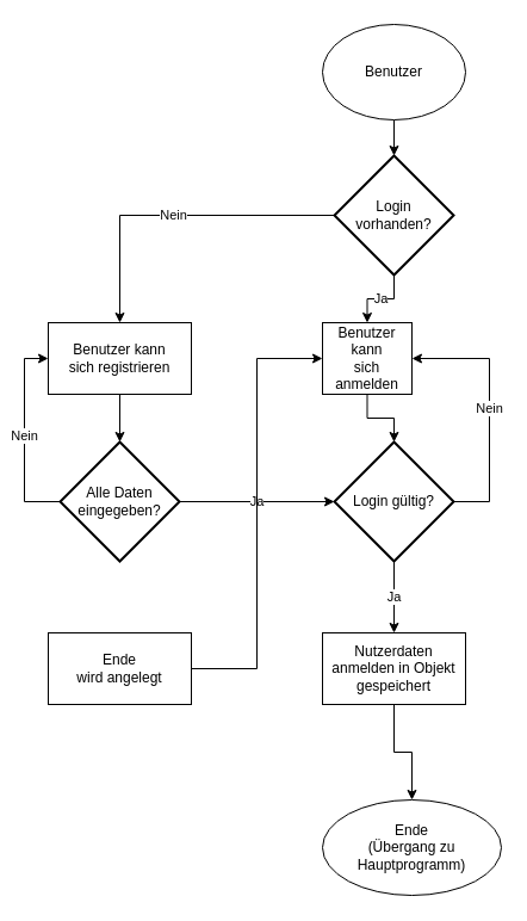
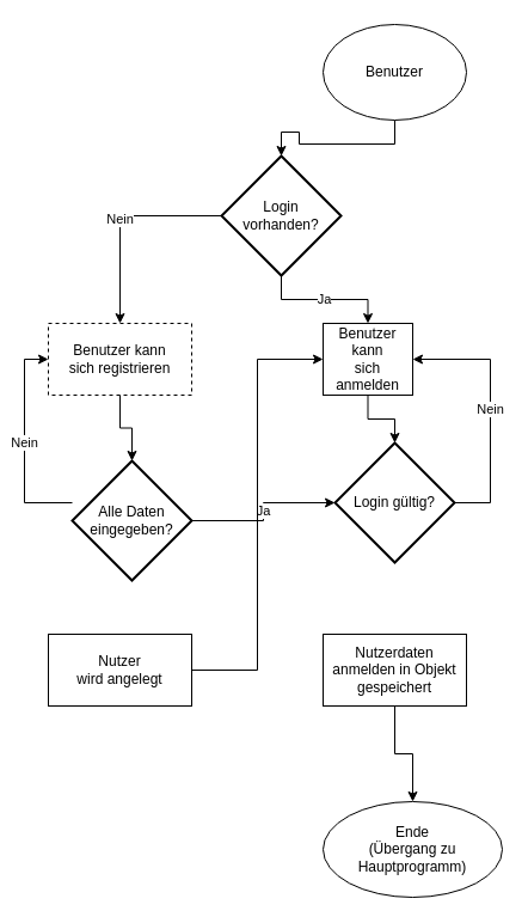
  <mxCell id="0" />
  <mxCell id="1" parent="0" />
  <mxCell id="2" style="edgeStyle=orthogonalEdgeStyle;rounded=0;orthogonalLoop=1;jettySize=auto;html=1;" parent="1" source="3" target="11" edge="1"><mxGeometry relative="1" as="geometry" /></mxCell>
  <mxCell id="3" value="Benutzer" style="ellipse;whiteSpace=wrap;html=1;" parent="1" vertex="1"><mxGeometry x="270" y="20" width="120" height="80" as="geometry" /></mxCell>
  <mxCell id="4" style="edgeStyle=orthogonalEdgeStyle;rounded=0;orthogonalLoop=1;jettySize=auto;html=1;" parent="1" source="5" target="14" edge="1"><mxGeometry relative="1" as="geometry" /></mxCell>
  <mxCell id="5" value="Benutzer kann&lt;div&gt;sich anmelden&lt;/div&gt;" style="rounded=0;whiteSpace=wrap;html=1;" parent="1" vertex="1"><mxGeometry x="270" y="270" width="75" height="60" as="geometry" /></mxCell>
- <mxCell id="6" value="Benutzer kann&lt;div&gt;sich registrieren&lt;/div&gt;" style="rounded=0;whiteSpace=wrap;html=1;" parent="1" vertex="1"><mxGeometry x="40" y="270" width="120" height="60" as="geometry" /></mxCell>
+ <mxCell id="6" value="Benutzer kann&lt;div&gt;sich registrieren&lt;/div&gt;" style="rounded=0;whiteSpace=wrap;html=1;dashed=1;" parent="1" vertex="1"><mxGeometry x="40" y="270" width="120" height="60" as="geometry" /></mxCell>
  <mxCell id="7" style="edgeStyle=orthogonalEdgeStyle;rounded=0;orthogonalLoop=1;jettySize=auto;html=1;entryX=0.5;entryY=0;entryDx=0;entryDy=0;" parent="1" source="8" target="21" edge="1"><mxGeometry relative="1" as="geometry" /></mxCell>
  <mxCell id="8" value="Nutzerdaten&lt;div&gt;anmelden in Objekt&lt;/div&gt;&lt;div&gt;gespeichert&lt;/div&gt;" style="rounded=0;whiteSpace=wrap;html=1;" parent="1" vertex="1"><mxGeometry x="270" y="530" width="120" height="60" as="geometry" /></mxCell>
  <mxCell id="9" value="Ja" style="edgeStyle=orthogonalEdgeStyle;rounded=0;orthogonalLoop=1;jettySize=auto;html=1;exitX=0.5;exitY=1;exitDx=0;exitDy=0;exitPerimeter=0;" parent="1" source="11" target="5" edge="1"><mxGeometry relative="1" as="geometry" /></mxCell>
  <mxCell id="10" value="Nein" style="edgeStyle=orthogonalEdgeStyle;rounded=0;orthogonalLoop=1;jettySize=auto;html=1;entryX=0.5;entryY=0;entryDx=0;entryDy=0;" parent="1" source="11" target="6" edge="1"><mxGeometry relative="1" as="geometry" /></mxCell>
- <mxCell id="11" value="Login&lt;div&gt;vorhanden?&lt;/div&gt;" style="strokeWidth=2;html=1;shape=mxgraph.flowchart.decision;whiteSpace=wrap;" parent="1" vertex="1"><mxGeometry x="280" y="130" width="100" height="100" as="geometry" /></mxCell>
+ <mxCell id="11" value="Login&lt;div&gt;vorhanden?&lt;/div&gt;" style="strokeWidth=2;html=1;shape=mxgraph.flowchart.decision;whiteSpace=wrap;" parent="1" vertex="1"><mxGeometry x="185" y="130" width="100" height="100" as="geometry" /></mxCell>
  <mxCell id="12" value="Nein" style="edgeStyle=orthogonalEdgeStyle;rounded=0;orthogonalLoop=1;jettySize=auto;html=1;entryX=1;entryY=0.5;entryDx=0;entryDy=0;" parent="1" source="14" target="5" edge="1"><mxGeometry relative="1" as="geometry"><Array as="points"><mxPoint x="410" y="420" /><mxPoint x="410" y="300" /></Array></mxGeometry></mxCell>
- <mxCell id="13" value="Ja" style="edgeStyle=orthogonalEdgeStyle;rounded=0;orthogonalLoop=1;jettySize=auto;html=1;entryX=0.5;entryY=0;entryDx=0;entryDy=0;" parent="1" source="14" target="8" edge="1"><mxGeometry relative="1" as="geometry" /></mxCell>
  <mxCell id="14" value="Login gültig?" style="strokeWidth=2;html=1;shape=mxgraph.flowchart.decision;whiteSpace=wrap;" parent="1" vertex="1"><mxGeometry x="280" y="370" width="100" height="100" as="geometry" /></mxCell>
  <mxCell id="15" value="Nein" style="edgeStyle=orthogonalEdgeStyle;rounded=0;orthogonalLoop=1;jettySize=auto;html=1;entryX=0;entryY=0.5;entryDx=0;entryDy=0;" parent="1" source="17" target="6" edge="1"><mxGeometry relative="1" as="geometry"><Array as="points"><mxPoint x="20" y="420" /><mxPoint x="20" y="300" /></Array></mxGeometry></mxCell>
  <mxCell id="16" value="Ja" style="edgeStyle=orthogonalEdgeStyle;rounded=0;orthogonalLoop=1;jettySize=auto;html=1;" parent="1" source="17" target="14" edge="1"><mxGeometry relative="1" as="geometry" /></mxCell>
- <mxCell id="17" value="Alle Daten&lt;div&gt;eingegeben?&lt;/div&gt;" style="strokeWidth=2;html=1;shape=mxgraph.flowchart.decision;whiteSpace=wrap;" parent="1" vertex="1"><mxGeometry x="50" y="370" width="100" height="100" as="geometry" /></mxCell>
+ <mxCell id="17" value="Alle Daten&lt;div&gt;eingegeben?&lt;/div&gt;" style="strokeWidth=2;html=1;shape=mxgraph.flowchart.decision;whiteSpace=wrap;" parent="1" vertex="1"><mxGeometry x="60" y="385" width="100" height="100" as="geometry" /></mxCell>
  <mxCell id="18" style="edgeStyle=orthogonalEdgeStyle;rounded=0;orthogonalLoop=1;jettySize=auto;html=1;entryX=0.5;entryY=0;entryDx=0;entryDy=0;entryPerimeter=0;" parent="1" source="6" target="17" edge="1"><mxGeometry relative="1" as="geometry" /></mxCell>
  <mxCell id="19" style="edgeStyle=orthogonalEdgeStyle;rounded=0;orthogonalLoop=1;jettySize=auto;html=1;entryX=0;entryY=0.5;entryDx=0;entryDy=0;" parent="1" source="20" target="5" edge="1"><mxGeometry relative="1" as="geometry" /></mxCell>
- <mxCell id="20" value="Ende&lt;div&gt;wird angelegt&lt;/div&gt;" style="rounded=0;whiteSpace=wrap;html=1;" parent="1" vertex="1"><mxGeometry x="40" y="530" width="120" height="60" as="geometry" /></mxCell>
+ <mxCell id="20" value="Nutzer&lt;div&gt;wird angelegt&lt;/div&gt;" style="rounded=0;whiteSpace=wrap;html=1;" parent="1" vertex="1"><mxGeometry x="40" y="530" width="120" height="60" as="geometry" /></mxCell>
  <mxCell id="21" value="Ende&lt;div&gt;(Übergang zu&lt;/div&gt;&lt;div&gt;Hauptprogramm)&lt;/div&gt;" style="ellipse;whiteSpace=wrap;html=1;" parent="1" vertex="1"><mxGeometry x="270" y="670" width="150" height="80" as="geometry" /></mxCell>
